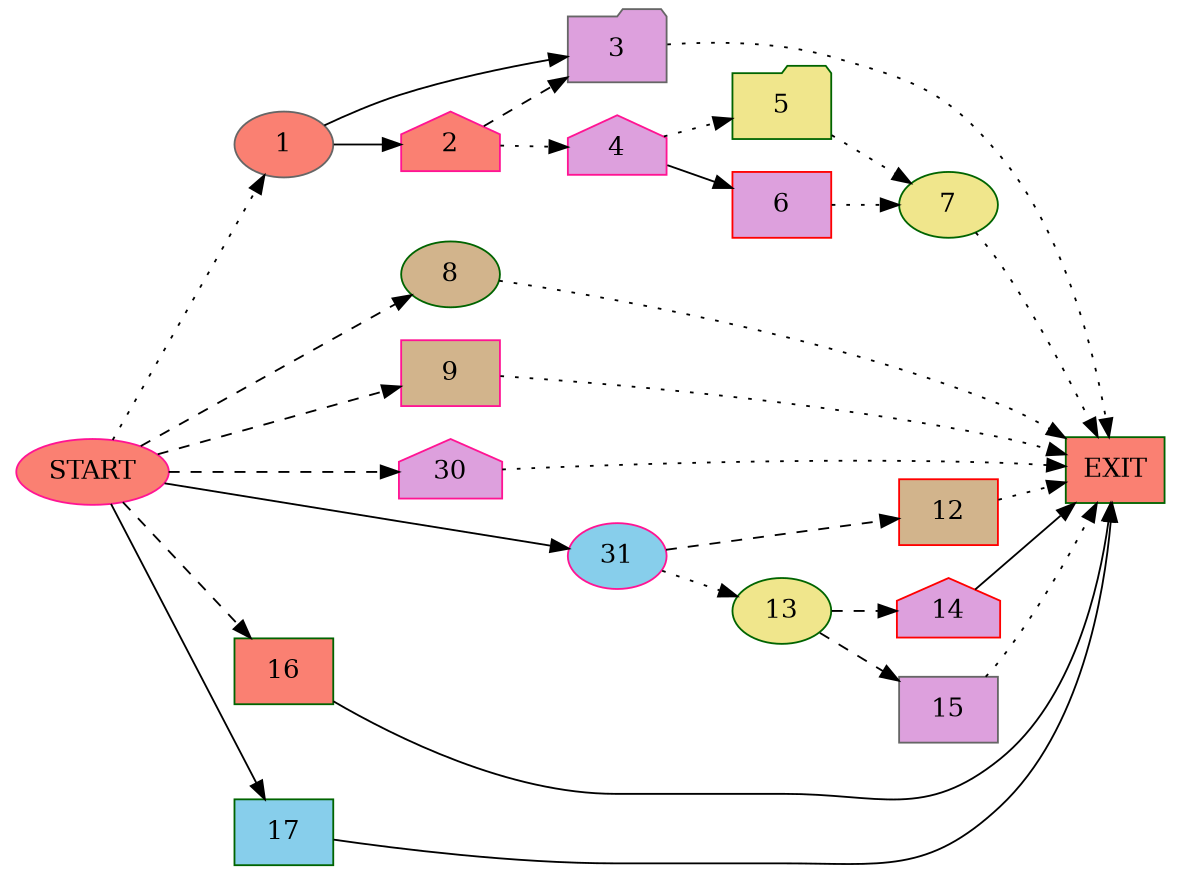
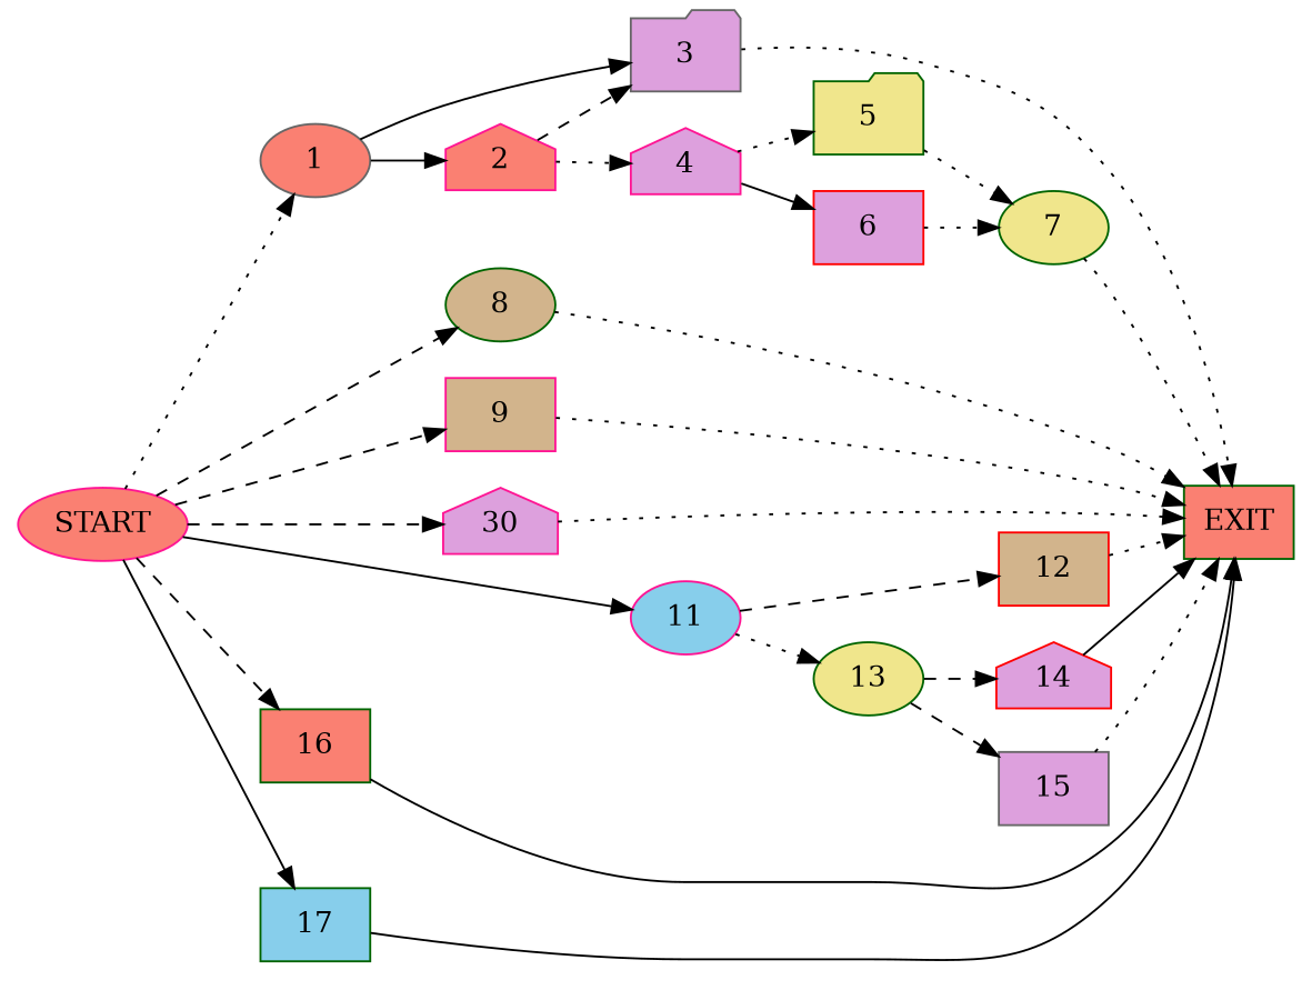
  digraph {
    rankdir=LR
    node [color=darkgreen fillcolor=plum shape=box style=filled]
    edge [style=dotted]
    n1 [color=deeppink fillcolor=salmon label=START shape=ellipse]
    1 [color=gray40 fillcolor=salmon shape=ellipse]
    8 [fillcolor=tan shape=ellipse]
    9 [color=deeppink fillcolor=tan]
    n5 [color=deeppink label=30 shape=house]
-   11 [color=deeppink fillcolor=skyblue shape=ellipse label=31]
+   11 [color=deeppink fillcolor=skyblue shape=ellipse]
    16 [fillcolor=salmon]
    17 [fillcolor=skyblue]
    2 [color=deeppink fillcolor=salmon shape=house]
    3 [color=gray40 shape=folder]
    n11 [fillcolor=salmon label=EXIT]
    12 [color=red fillcolor=tan]
    13 [fillcolor=khaki shape=ellipse]
    4 [color=deeppink shape=house]
    5 [fillcolor=khaki shape=folder]
    6 [color=red]
    7 [fillcolor=khaki shape=ellipse]
    14 [color=red shape=house]
    15 [color=gray40]
    n1 -> 1
    n1 -> 8 [style=dashed]
    n1 -> 9 [style=dashed]
    n1 -> n5 [style=dashed]
    n1 -> 11 [style=solid]
    n1 -> 16 [style=dashed]
    n1 -> 17 [style=solid]
    1 -> 2 [style=solid]
    1 -> 3 [style=solid]
    8 -> n11
    9 -> n11
    n5 -> n11
    11 -> 12 [style=dashed]
    11 -> 13
    16 -> n11 [style=solid]
    17 -> n11 [style=solid]
    2 -> 3 [style=dashed]
    2 -> 4
    3 -> n11
    12 -> n11
    13 -> 14 [style=dashed]
    13 -> 15 [style=dashed]
    4 -> 5
    4 -> 6 [style=solid]
    5 -> 7
    6 -> 7
    7 -> n11
    14 -> n11 [style=solid]
    15 -> n11
  }
